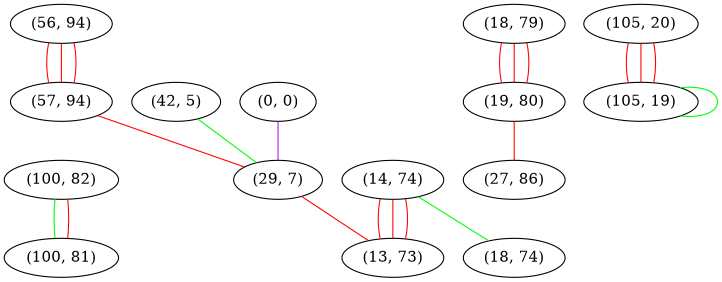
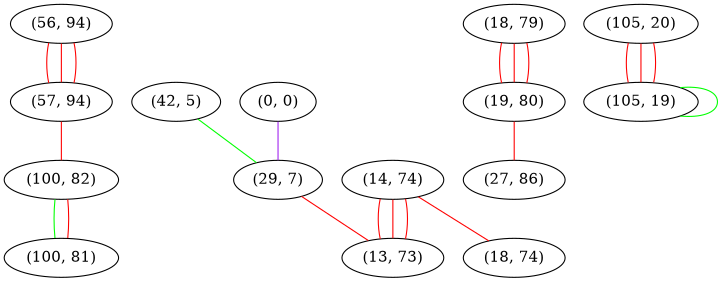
  graph {
    edge [color=red weight=1]
    "(56, 94)"
    "(57, 94)"
    "(100, 82)"
    "(42, 5)"
    "(29, 7)"
    "(13, 73)"
    "(14, 74)"
    "(18, 74)"
    "(100, 81)"
    "(18, 79)"
    "(19, 80)"
    "(105, 20)"
    "(105, 19)"
    "(27, 86)"
    "(0, 0)"
    "(56, 94)" -- "(57, 94)"
    "(56, 94)" -- "(57, 94)"
    "(56, 94)" -- "(57, 94)"
-   "(57, 94)" -- "(29, 7)"
+   "(57, 94)" -- "(100, 82)"
    "(100, 82)" -- "(100, 81)" [color=green weight=2]
    "(100, 82)" -- "(100, 81)"
    "(42, 5)" -- "(29, 7)" [color=green]
    "(29, 7)" -- "(13, 73)"
    "(14, 74)" -- "(13, 73)"
    "(14, 74)" -- "(13, 73)"
    "(14, 74)" -- "(13, 73)"
-   "(14, 74)" -- "(18, 74)" [color=green]
+   "(14, 74)" -- "(18, 74)"
    "(18, 79)" -- "(19, 80)"
    "(18, 79)" -- "(19, 80)"
    "(18, 79)" -- "(19, 80)"
    "(19, 80)" -- "(27, 86)"
    "(105, 20)" -- "(105, 19)"
    "(105, 20)" -- "(105, 19)"
    "(105, 20)" -- "(105, 19)"
    "(105, 19)" -- "(105, 19)" [color=green weight=2]
    "(0, 0)" -- "(29, 7)" [color=purple weight=4]
  }
